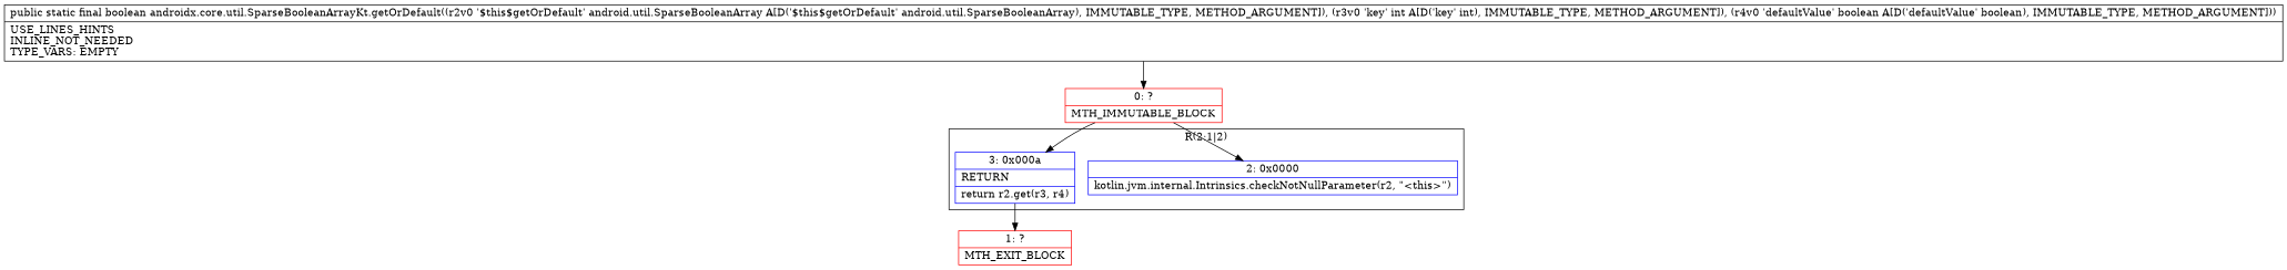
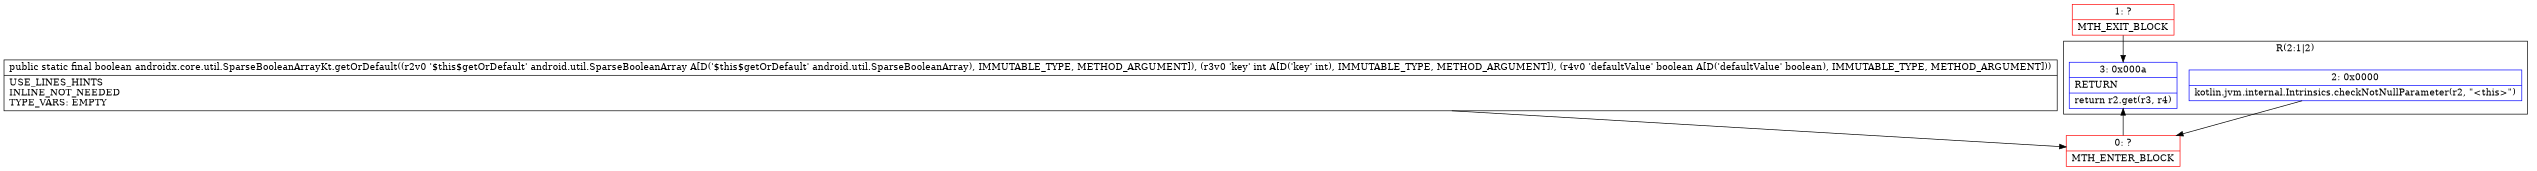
  digraph {
    node [color=blue shape=record]
    n1 [label="{2\:\ 0x0000|kotlin.jvm.internal.Intrinsics.checkNotNullParameter(r2, \"\<this\>\")\l}"]
    n2 [label="{3\:\ 0x000a|RETURN\l|return r2.get(r3, r4)\l}"]
    n3 [color=red label="{1\:\ ?|MTH_EXIT_BLOCK\l}"]
-   n4 [color=red label="{0\:\ ?|MTH_IMMUTABLE_BLOCK\l}"]
+   n4 [color=red label="{0\:\ ?|MTH_ENTER_BLOCK\l}"]
    n5 [label="{public static final boolean androidx.core.util.SparseBooleanArrayKt.getOrDefault((r2v0 '$this$getOrDefault' android.util.SparseBooleanArray A[D('$this$getOrDefault' android.util.SparseBooleanArray), IMMUTABLE_TYPE, METHOD_ARGUMENT]), (r3v0 'key' int A[D('key' int), IMMUTABLE_TYPE, METHOD_ARGUMENT]), (r4v0 'defaultValue' boolean A[D('defaultValue' boolean), IMMUTABLE_TYPE, METHOD_ARGUMENT]))  | USE_LINES_HINTS\lINLINE_NOT_NEEDED\lTYPE_VARS: EMPTY\l}" color=""]
    subgraph cluster_1 {
      label="R(2:1|2)"
      n1
      n2
    }
-   n2 -> n3
-   n4 -> n1
+   n3 -> n2
+   n1 -> n4
    n4 -> n2
    n5 -> n4
  }
